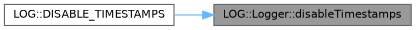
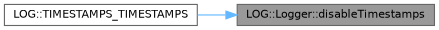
  digraph {
    rankdir=RL
    node [fontname=Helvetica fontsize=10 shape=box style=filled]
    n1 [color=gray40 fillcolor=grey60 fontcolor=black height=0.2 label="LOG::Logger::disableTimestamps" width=0.4]
-   n2 [color=grey40 fillcolor=white height=0.2 label="LOG::DISABLE_TIMESTAMPS" width=0.4]
+   n2 [color=grey40 fillcolor=white height=0.2 label="LOG::TIMESTAMPS_TIMESTAMPS" width=0.4]
    n1 -> n2 [color=steelblue1 dir=back fontname=Helvetica fontsize=10 labelfontname=Helvetica labelfontsize=10 style=solid]
  }
